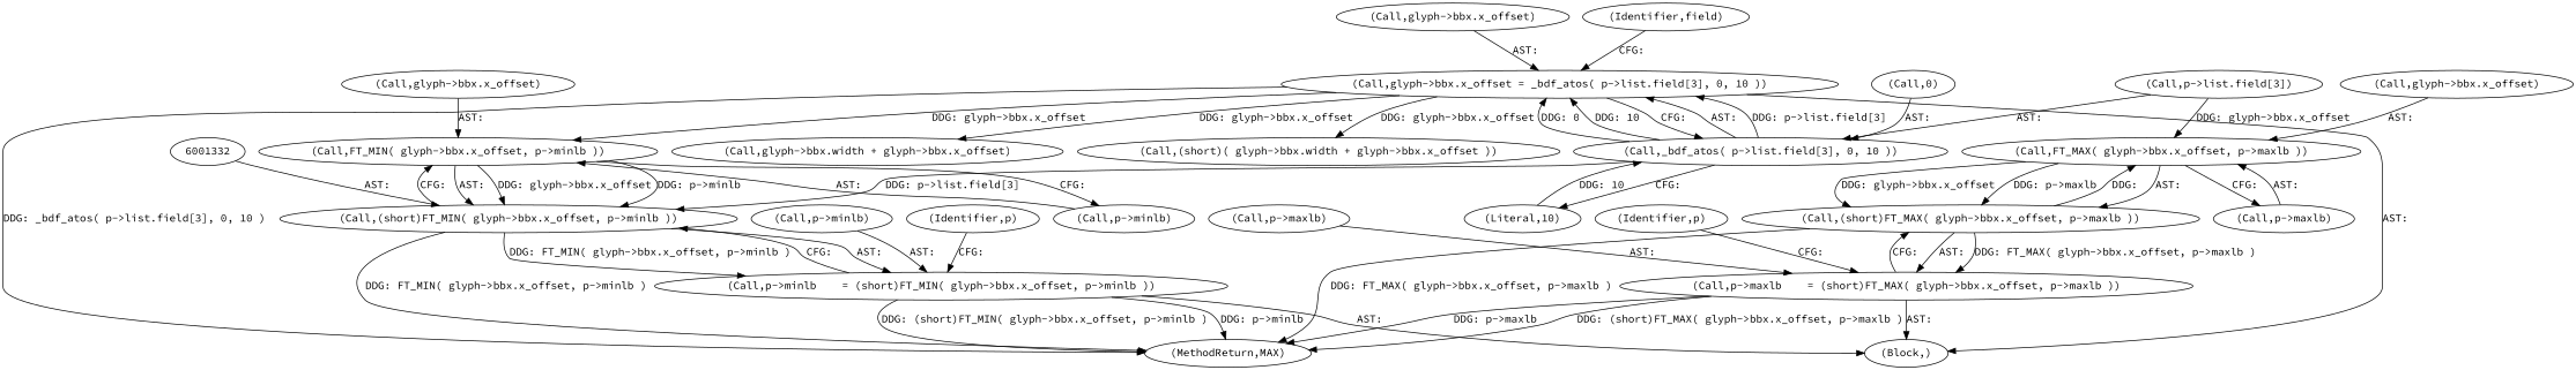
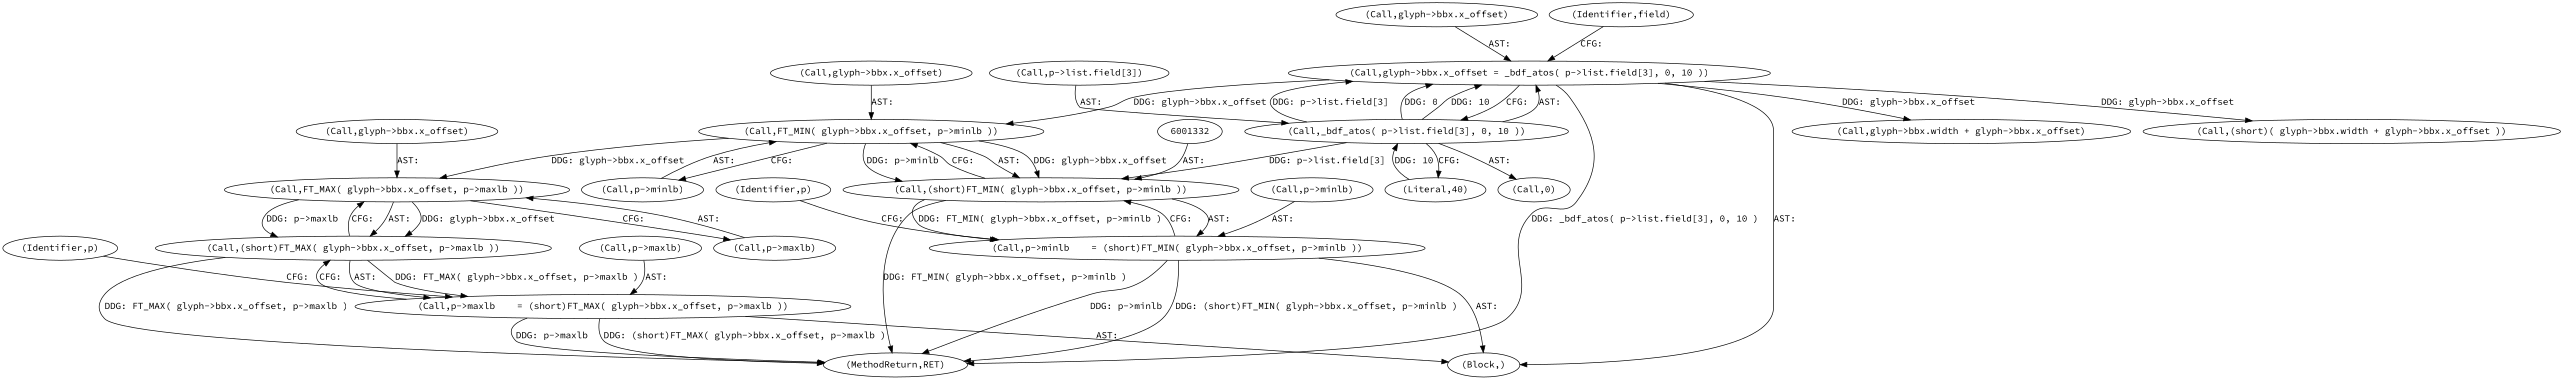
  digraph {
    fontname="Source Code Pro"
    node [fontname="Source Code Pro"]
    edge [fontname="Source Code Pro"]
    n1 [label="(Call,FT_MIN( glyph->bbx.x_offset, p->minlb ))"]
    n2 [label="(Call,(short)FT_MIN( glyph->bbx.x_offset, p->minlb ))"]
    n3 [label="(Call,FT_MAX( glyph->bbx.x_offset, p->maxlb ))"]
    n4 [label="(Call,p->minlb)"]
-   n5 [label="(MethodReturn,MAX)"]
+   n5 [label="(MethodReturn,RET)"]
    n6 [label="(Call,p->minlb    = (short)FT_MIN( glyph->bbx.x_offset, p->minlb ))"]
    n7 [label="(Call,(short)FT_MAX( glyph->bbx.x_offset, p->maxlb ))"]
    n8 [label="(Call,p->maxlb)"]
    n9 [label="(Call,glyph->bbx.x_offset = _bdf_atos( p->list.field[3], 0, 10 ))"]
    n10 [label="(Call,_bdf_atos( p->list.field[3], 0, 10 ))"]
    n11 [label="(Call,glyph->bbx.width + glyph->bbx.x_offset)"]
    n12 [label="(Block,)"]
    n13 [label="(Call,(short)( glyph->bbx.width + glyph->bbx.x_offset ))"]
-   n14 [label="(Literal,10)"]
+   n14 [label="(Literal,40)"]
    n15 [label="(Call,p->maxlb    = (short)FT_MAX( glyph->bbx.x_offset, p->maxlb ))"]
    n16 [label="(Call,glyph->bbx.x_offset)"]
    n17 [label="(Call,p->maxlb)"]
    n18 [label="(Call,0)"]
    n19 [label="(Identifier,p)"]
    n20 [label="(Call,glyph->bbx.x_offset)"]
    n21 [label="(Call,glyph->bbx.x_offset)"]
    n22 [label="(Identifier,field)"]
    n23 [label="(Call,p->list.field[3])"]
    n24 [label="(Call,p->minlb)"]
    n25 [label="(Identifier,p)"]
    n26 [label=6001332]
    n1 -> n2 [label="AST: "]
    n1 -> n2 [label="DDG: glyph->bbx.x_offset"]
    n1 -> n2 [label="DDG: p->minlb"]
-   n23 -> n3 [label="DDG: glyph->bbx.x_offset"]
+   n1 -> n3 [label="DDG: glyph->bbx.x_offset"]
    n1 -> n4 [label="CFG: "]
    n2 -> n1 [label="CFG: "]
    n2 -> n5 [label="DDG: FT_MIN( glyph->bbx.x_offset, p->minlb )"]
    n2 -> n6 [label="AST: "]
    n2 -> n6 [label="DDG: FT_MIN( glyph->bbx.x_offset, p->minlb )"]
    n3 -> n7 [label="AST: "]
    n3 -> n7 [label="DDG: glyph->bbx.x_offset"]
    n3 -> n7 [label="DDG: p->maxlb"]
    n3 -> n8 [label="CFG: "]
    n4 -> n1 [label="AST: "]
    n6 -> n2 [label="CFG: "]
    n6 -> n5 [label="DDG: p->minlb"]
    n6 -> n5 [label="DDG: (short)FT_MIN( glyph->bbx.x_offset, p->minlb )"]
    n6 -> n12 [label="AST: "]
-   n7 -> n3 [label="DDG: "]
+   n7 -> n3 [label="CFG: "]
    n7 -> n5 [label="DDG: FT_MAX( glyph->bbx.x_offset, p->maxlb )"]
    n7 -> n15 [label="AST: "]
    n7 -> n15 [label="DDG: FT_MAX( glyph->bbx.x_offset, p->maxlb )"]
    n8 -> n3 [label="AST: "]
    n9 -> n1 [label="DDG: glyph->bbx.x_offset"]
    n9 -> n5 [label="DDG: _bdf_atos( p->list.field[3], 0, 10 )"]
    n9 -> n10 [label="CFG: "]
    n9 -> n11 [label="DDG: glyph->bbx.x_offset"]
    n9 -> n12 [label="AST: "]
    n9 -> n13 [label="DDG: glyph->bbx.x_offset"]
    n10 -> n2 [label="DDG: p->list.field[3]"]
    n10 -> n9 [label="AST: "]
    n10 -> n9 [label="DDG: p->list.field[3]"]
    n10 -> n9 [label="DDG: 0"]
    n10 -> n9 [label="DDG: 10"]
    n10 -> n14 [label="CFG: "]
    n14 -> n10 [label="DDG: 10"]
    n15 -> n5 [label="DDG: p->maxlb"]
    n15 -> n5 [label="DDG: (short)FT_MAX( glyph->bbx.x_offset, p->maxlb )"]
    n15 -> n7 [label="CFG: "]
    n15 -> n12 [label="AST: "]
    n16 -> n3 [label="AST: "]
    n17 -> n15 [label="AST: "]
-   n18 -> n10 [label="AST: "]
+   n10 -> n18 [label="AST: "]
    n19 -> n15 [label="CFG: "]
    n20 -> n9 [label="AST: "]
    n21 -> n1 [label="AST: "]
    n22 -> n9 [label="CFG: "]
    n23 -> n10 [label="AST: "]
    n24 -> n6 [label="AST: "]
    n25 -> n6 [label="CFG: "]
    n26 -> n2 [label="AST: "]
  }
